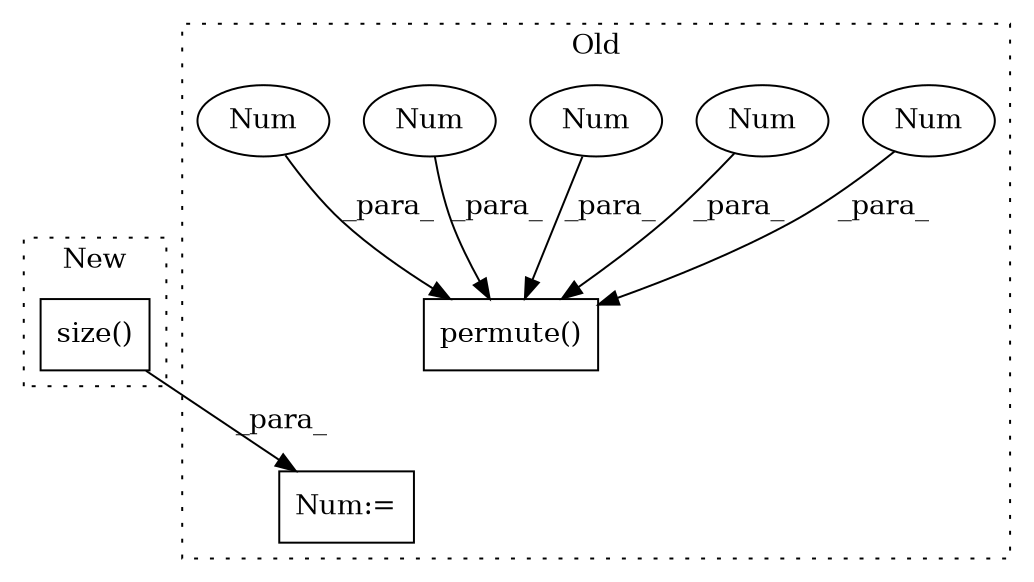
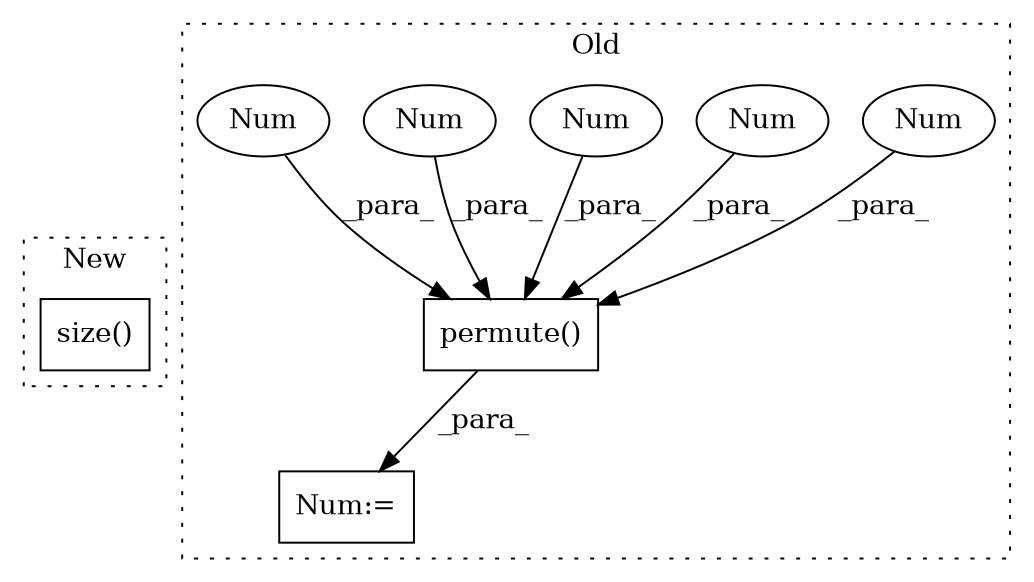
  digraph {
    node [a=76 l=1 shape=ellipse]
    n1 [a=75 l="23,1" label="permute()" s="61694,61730" shape=box]
    n2 [label=Num s=61720]
    n3 [label=Num s=61723]
    n4 [label=Num s=61717]
    n5 [label=Num s=61729]
    n6 [a=68 l=3 label="Num:=" s=61691 shape=box]
    n7 [label=Num s=61726]
    n8 [a=75 l="12,1" label="size()" s="54075,54088" shape=box]
    subgraph cluster_1 {
      label=Old
      style=dotted
      n1
      n2
      n3
      n4
      n5
      n6
      n7
    }
    subgraph cluster_2 {
      label=New
      style=dotted
      n8
    }
-   n8 -> n6 [label=_para_]
+   n1 -> n6 [label=_para_]
    n2 -> n1 [label=_para_]
    n3 -> n1 [label=_para_]
    n4 -> n1 [label=_para_]
    n5 -> n1 [label=_para_]
    n7 -> n1 [label=_para_]
  }
